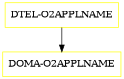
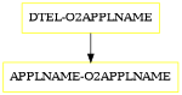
  digraph {
    node [color=yellow shape=box]
    "DTEL-O2APPLNAME"
-   "DOMA-O2APPLNAME"
+   "DOMA-O2APPLNAME" [label="APPLNAME-O2APPLNAME"]
    "DTEL-O2APPLNAME" -> "DOMA-O2APPLNAME"
  }
